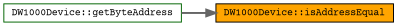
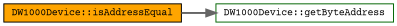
  digraph {
    rankdir=RL
    fontname="Courier Prime"
    node [fontname="Courier Prime" fontsize=10 shape=box style=filled]
    n1 [color=darkgreen fillcolor=white fontcolor=black height=0.2 label="DW1000Device::getByteAddress" width=0.4]
    n2 [color=black fillcolor=orange height=0.2 label="DW1000Device::isAddressEqual" width=0.4]
-   n2 -> n1 [color=gray40 dir=back fontname="Courier Prime" fontsize=10 labelfontname=Helvetica labelfontsize=10 style=bold]
+   n1 -> n2 [color=gray40 dir=back fontname="Courier Prime" fontsize=10 labelfontname=Helvetica labelfontsize=10 style=bold]
  }
